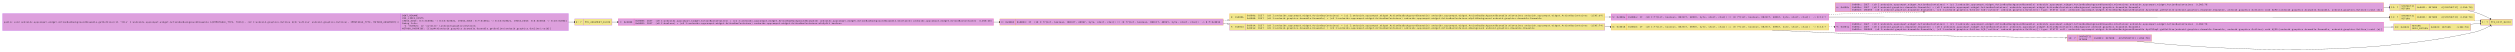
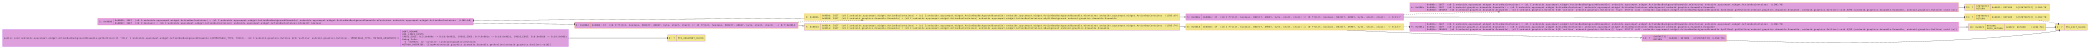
  digraph {
    fontname="IBM Plex Mono"
    rankdir=LR
    node [color=purple fillcolor=khaki fontname="IBM Plex Mono" shape=record style=filled]
    edge [arrowhead=tee fontname="IBM Plex Mono"]
    n1 [label="{0\:\ ?|MTH_ARGUMENT_BLOCK\l}"]
    n2 [color=deeppink fillcolor=plum label="{2\:\ 0x0000|0x0000: IGET  (r0 I:androidx.appcompat.widget.ActionBarContainer) = (r1 I:androidx.appcompat.widget.ActionBarBackgroundDrawable) androidx.appcompat.widget.ActionBarBackgroundDrawable.mContainer androidx.appcompat.widget.ActionBarContainer  (LINE:68)\l0x0002: IGET  (r0 I:boolean) = (r0 I:androidx.appcompat.widget.ActionBarContainer) androidx.appcompat.widget.ActionBarContainer.mIsSplit boolean \l}"]
    n3 [color=darkorange fillcolor=plum label="{3\:\ 0x0004|0x0004: IF  (r0 I:??[int, boolean, OBJECT, ARRAY, byte, short, char]) == (0 ??[int, boolean, OBJECT, ARRAY, byte, short, char])  \-\> B:7:0x0014 \l}"]
    n4 [color=darkorange label="{4\:\ 0x0006|0x0006: IGET  (r0 I:androidx.appcompat.widget.ActionBarContainer) = (r1 I:androidx.appcompat.widget.ActionBarBackgroundDrawable) androidx.appcompat.widget.ActionBarBackgroundDrawable.mContainer androidx.appcompat.widget.ActionBarContainer  (LINE:69)\l0x0008: IGET  (r0 I:android.graphics.drawable.Drawable) = (r0 I:androidx.appcompat.widget.ActionBarContainer) androidx.appcompat.widget.ActionBarContainer.mSplitBackground android.graphics.drawable.Drawable \l}"]
    n5 [label="{7\:\ 0x0014|0x0014: IGET  (r0 I:androidx.appcompat.widget.ActionBarContainer) = (r1 I:androidx.appcompat.widget.ActionBarBackgroundDrawable) androidx.appcompat.widget.ActionBarBackgroundDrawable.mContainer androidx.appcompat.widget.ActionBarContainer  (LINE:74)\l0x0016: IGET  (r0 I:android.graphics.drawable.Drawable) = (r0 I:androidx.appcompat.widget.ActionBarContainer) androidx.appcompat.widget.ActionBarContainer.mBackground android.graphics.drawable.Drawable \l}"]
    n6 [color=deeppink fillcolor=plum label="{5\:\ 0x000a|0x000a: IF  (r0 I:??[int, boolean, OBJECT, ARRAY, byte, short, char]) == (0 ??[int, boolean, OBJECT, ARRAY, byte, short, char])  \-\> B:11:? \l}"]
    n7 [color=darkorange label="{8\:\ 0x0018|0x0018: IF  (r0 I:??[int, boolean, OBJECT, ARRAY, byte, short, char]) == (0 ??[int, boolean, OBJECT, ARRAY, byte, short, char])  \-\> B:13:? \l}"]
    n8 [color=darkorange fillcolor=plum label="{6\:\ 0x000c|0x000c: IGET  (r0 I:androidx.appcompat.widget.ActionBarContainer) = (r1 I:androidx.appcompat.widget.ActionBarBackgroundDrawable) androidx.appcompat.widget.ActionBarBackgroundDrawable.mContainer androidx.appcompat.widget.ActionBarContainer  (LINE:70)\l0x000e: IGET  (r0 I:android.graphics.drawable.Drawable) = (r0 I:androidx.appcompat.widget.ActionBarContainer) androidx.appcompat.widget.ActionBarContainer.mBackground android.graphics.drawable.Drawable \l0x0010: INVOKE  (r0 I:android.graphics.drawable.Drawable), (r2 I:android.graphics.Outline A[D('outline' android.graphics.Outline)]) type: STATIC call: androidx.appcompat.widget.ActionBarBackgroundDrawable.Api21Impl.getOutline(android.graphics.drawable.Drawable, android.graphics.Outline):void A[MD:(android.graphics.drawable.Drawable, android.graphics.Outline):void (m)]\l}"]
    n9 [color=darkorange label="{11\:\ ?|SYNTHETIC\lRETURN\l|0x0021: RETURN   A[SYNTHETIC] (LINE:78)\l}"]
    n10 [label="{12\:\ ?|SYNTHETIC\lRETURN\l|0x0021: RETURN   A[SYNTHETIC] (LINE:78)\l}"]
    n11 [label="{1\:\ ?|MTH_EXIT_BLOCK\l}"]
    n12 [color=deeppink fillcolor=plum label="{9\:\ 0x001a|0x001a: IGET  (r0 I:androidx.appcompat.widget.ActionBarContainer) = (r1 I:androidx.appcompat.widget.ActionBarBackgroundDrawable) androidx.appcompat.widget.ActionBarBackgroundDrawable.mContainer androidx.appcompat.widget.ActionBarContainer  (LINE:75)\l0x001c: IGET  (r0 I:android.graphics.drawable.Drawable) = (r0 I:androidx.appcompat.widget.ActionBarContainer) androidx.appcompat.widget.ActionBarContainer.mBackground android.graphics.drawable.Drawable \l0x001e: INVOKE  (r0 I:android.graphics.drawable.Drawable), (r2 I:android.graphics.Outline A[D('outline' android.graphics.Outline)]) type: STATIC call: androidx.appcompat.widget.ActionBarBackgroundDrawable.Api21Impl.getOutline(android.graphics.drawable.Drawable, android.graphics.Outline):void A[MD:(android.graphics.drawable.Drawable, android.graphics.Outline):void (m)]\l}"]
    n13 [color=darkorange fillcolor=plum label="{13\:\ ?|SYNTHETIC\lRETURN\l|0x0021: RETURN   A[SYNTHETIC] (LINE:78)\l}"]
    n14 [label="{10\:\ 0x0021|RETURN\lORIG_RETURN\l|0x0021: RETURN    (LINE:78)\l}"]
    n15 [fillcolor=plum label="{public void androidx.appcompat.widget.ActionBarBackgroundDrawable.getOutline((r1 'this' I:androidx.appcompat.widget.ActionBarBackgroundDrawable A[IMMUTABLE_TYPE, THIS]), (r2 I:android.graphics.Outline A[D('outline' android.graphics.Outline), IMMUTABLE_TYPE, METHOD_ARGUMENT]))  | DONT_RENAME\lUSE_LINES_HINTS\lCROSS_EDGE: B:5:0x000a \-\> B:10:0x0021, CROSS_EDGE: B:9:0x001a \-\> B:10:0x0021, CROSS_EDGE: B:8:0x0018 \-\> B:10:0x0021\lDebug Info:\l  \-1 \-0x0021: r2 'outline' Landroid\/graphics\/Outline;\lMETHOD_OVERRIDE: [ClspMth\{android.graphics.drawable.Drawable.getOutline(android.graphics.Outline):void\}]\l}"]
-   n1 -> n2
+   n4 -> n2
    n2 -> n3
    n3 -> n4 [arrowhead=onormal style=dashed]
    n3 -> n5 [arrowhead=onormal]
    n4 -> n6 [arrowhead=onormal]
-   n5 -> n7
+   n5 -> n7 [arrowhead=onormal]
    n6 -> n8 [arrowhead=onormal style=dashed]
    n6 -> n9
    n7 -> n12 [style=dashed]
    n7 -> n13 [arrowhead=onormal]
    n8 -> n10
    n9 -> n11 [style=dashed]
-   n10 -> n11
    n12 -> n14 [arrowhead=onormal]
    n13 -> n11
    n14 -> n11
    n15 -> n1
  }
